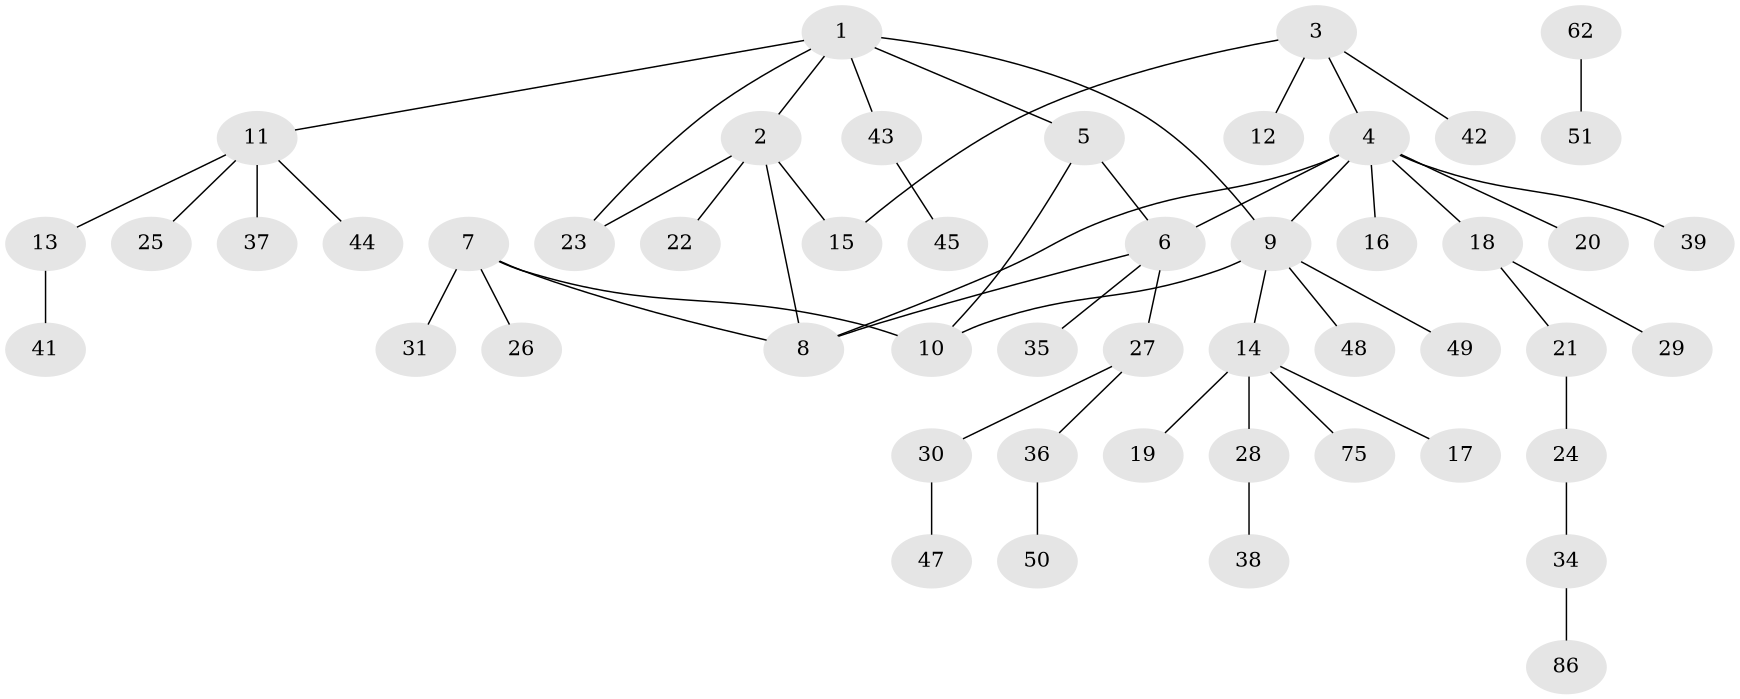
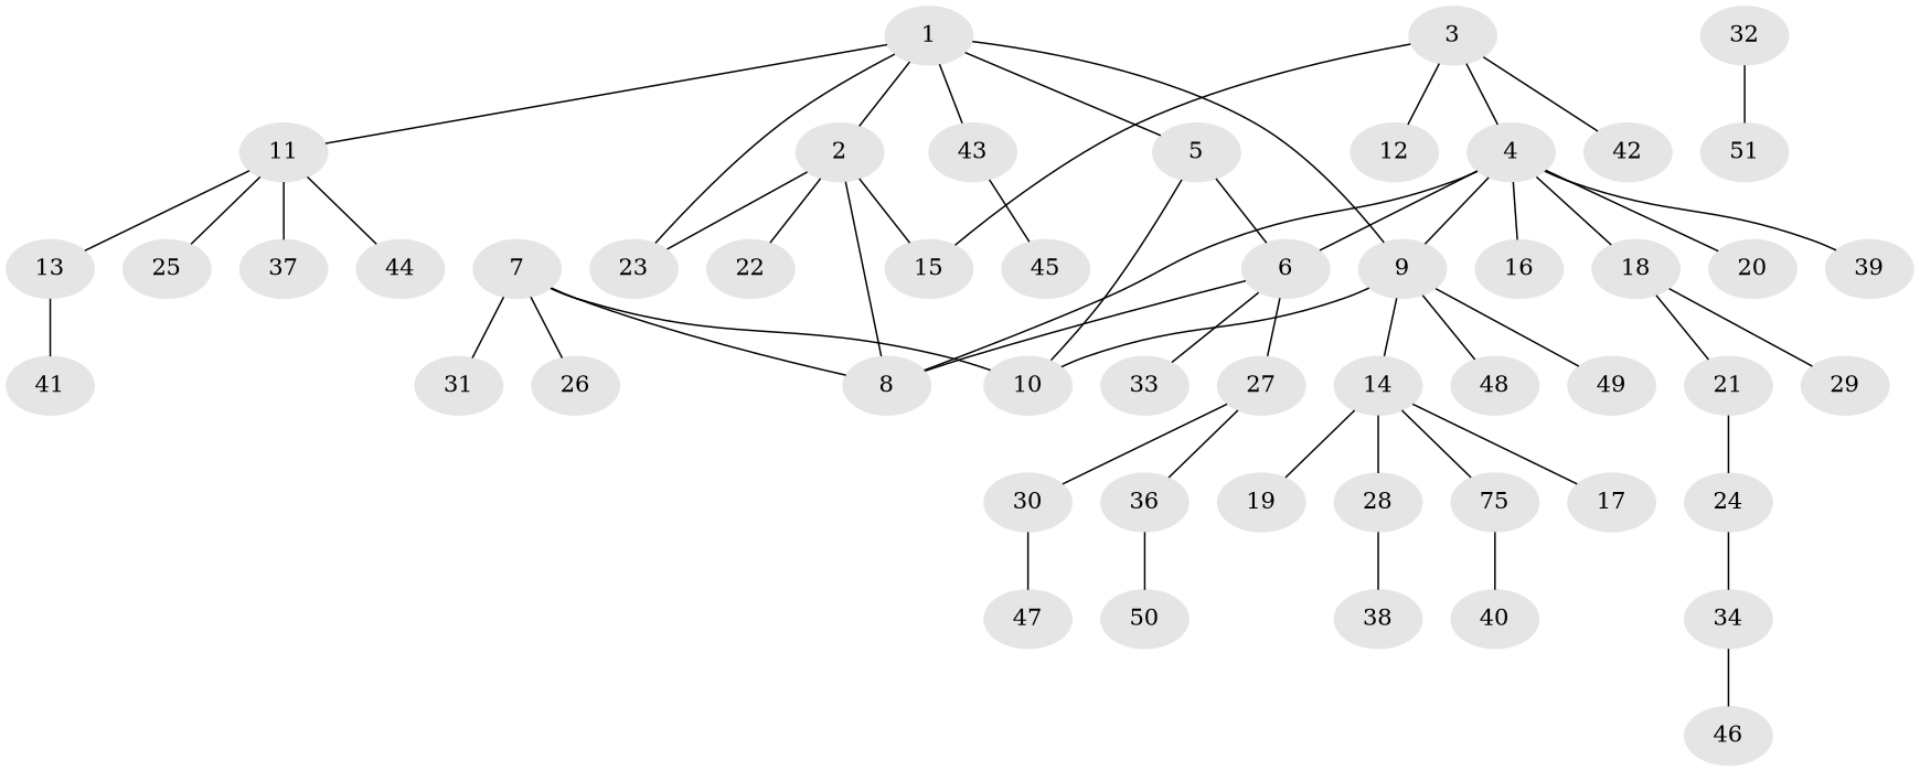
  graph {
    node [color=gray90 style=filled]
    1
    2
    5
    9
    11
    23
    43
    8
    15
    22
    6
    10
    14
    48
    49
    13
    25
    37
    44
    45
    4
    16
    18
    20
    39
    3
    12
    42
    27
-   33 [label=35]
+   33
    21
    29
    36
    30
    50
    7
    26
    31
    17
    19
    28
    n42 [label=75]
    41
    38
+   40
    24
    34
-   32 [label=62]
+   32
    51
-   46 [label=86]
+   46
    47
    1 -- 2
    1 -- 5
    1 -- 9
    1 -- 11
    1 -- 23
    1 -- 43
    2 -- 23
    2 -- 8
    2 -- 15
    2 -- 22
    5 -- 6
    5 -- 10
    9 -- 10
    9 -- 14
    9 -- 48
    9 -- 49
    11 -- 13
    11 -- 25
    11 -- 37
    11 -- 44
    43 -- 45
    6 -- 8
    6 -- 27
    6 -- 33
    14 -- 17
    14 -- 19
    14 -- 28
    14 -- n42
    13 -- 41
    4 -- 9
    4 -- 8
    4 -- 6
    4 -- 16
    4 -- 18
    4 -- 20
    4 -- 39
    18 -- 21
    18 -- 29
    3 -- 15
    3 -- 4
    3 -- 12
    3 -- 42
    27 -- 36
    27 -- 30
    21 -- 24
    36 -- 50
    30 -- 47
    7 -- 8
    7 -- 10
    7 -- 26
    7 -- 31
    28 -- 38
+   n42 -- 40
    24 -- 34
    34 -- 46
    32 -- 51
  }
